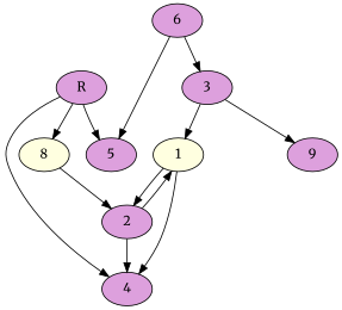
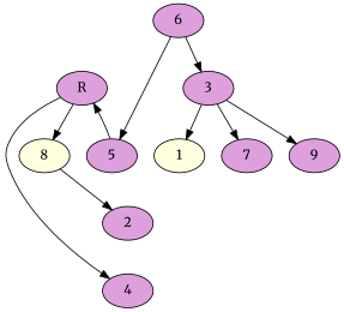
  digraph {
    fontname=Merriweather
    node [fillcolor=plum fontname=Merriweather style=filled]
    edge [fontname=Merriweather]
    1 [fillcolor=lightyellow]
    2
    4
    3
+   7
    9
    6
    5
    8 [fillcolor=lightyellow]
    R
-   1 -> 2
-   1 -> 4
-   2 -> 1
-   2 -> 4
    3 -> 1
+   3 -> 7
    3 -> 9
    6 -> 3
    6 -> 5
    8 -> 2
    R -> 4
-   R -> 5
+   5 -> R
    R -> 8
  }
